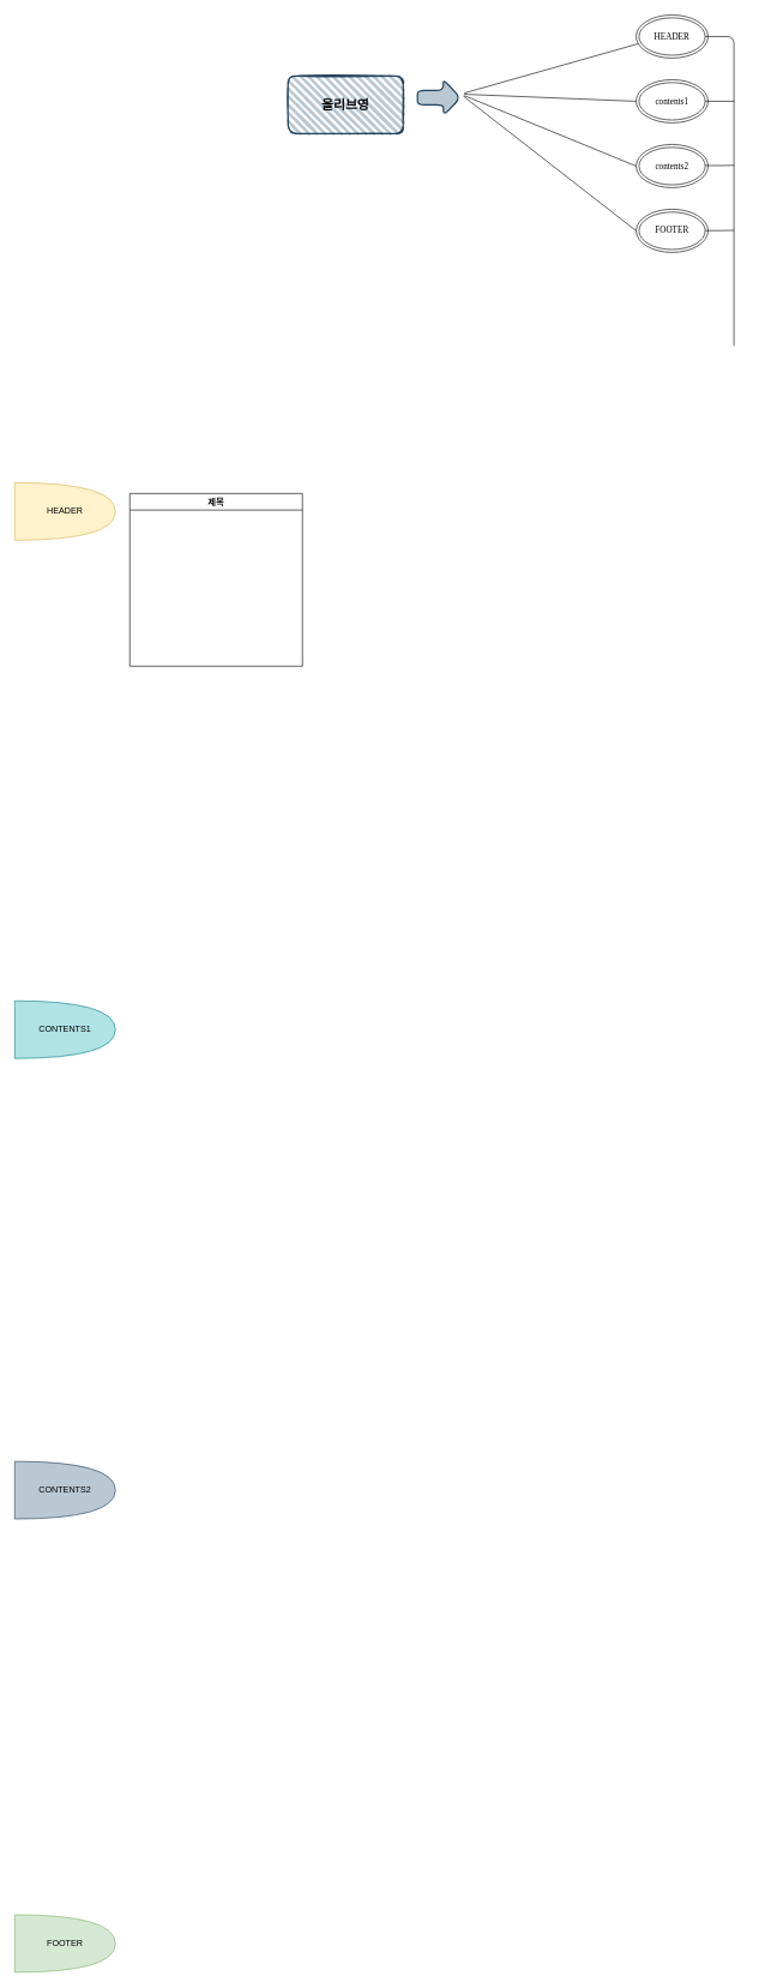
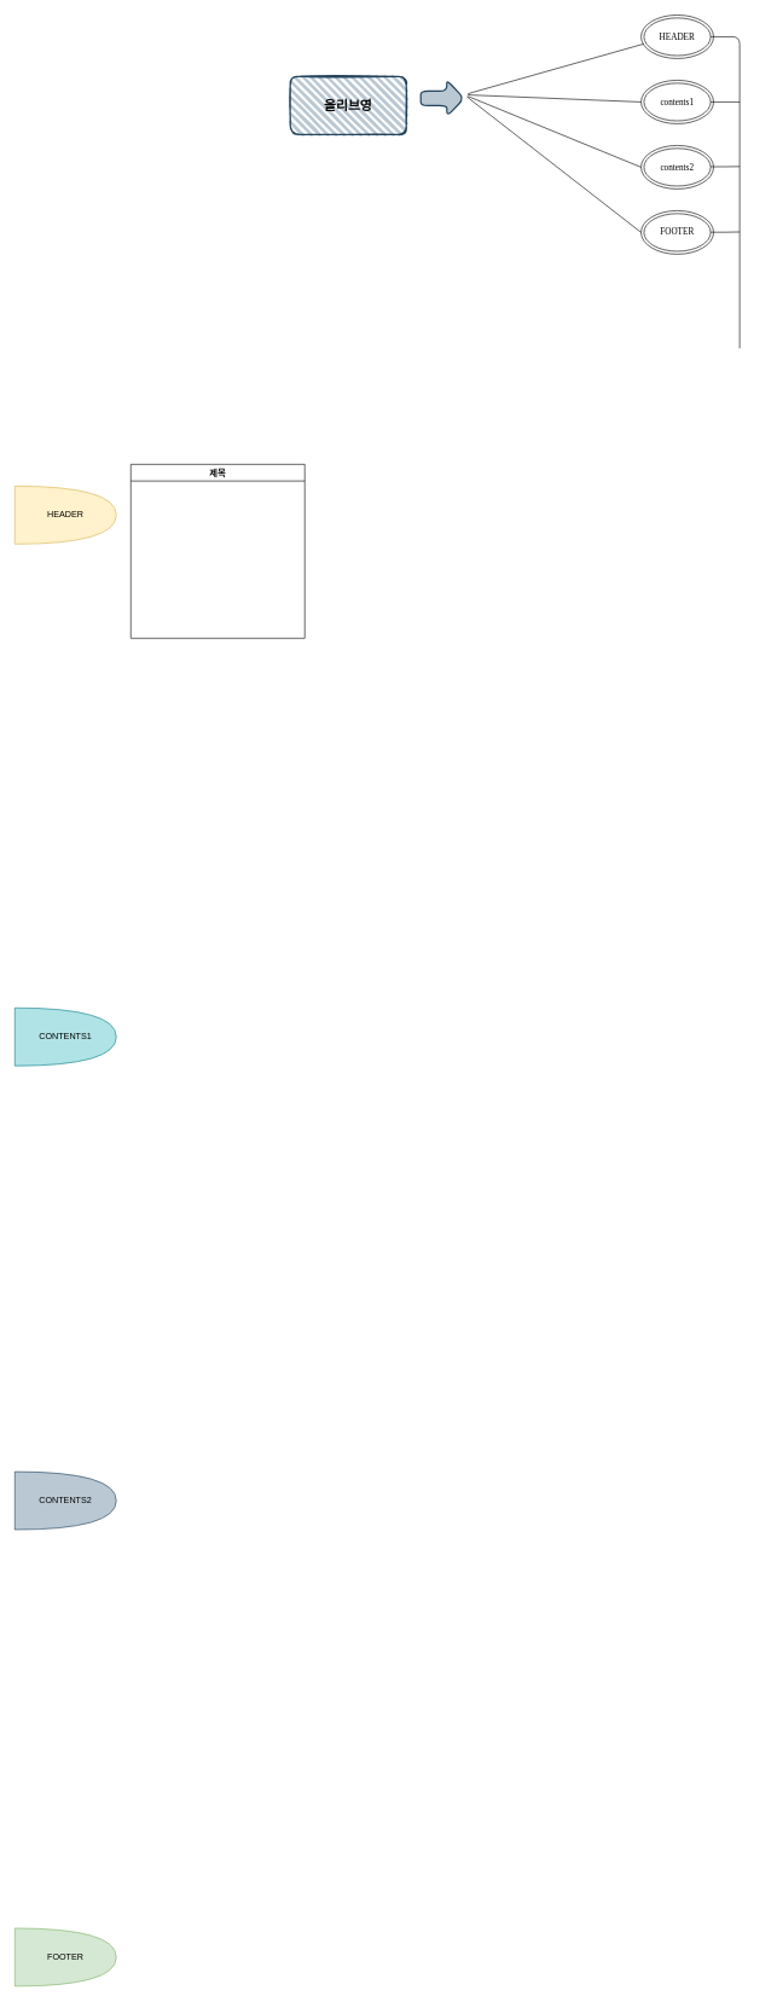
  <mxCell id="0" />
  <mxCell id="1" parent="0" />
  <mxCell id="2" value="&lt;h2&gt;&lt;font face=&quot;Tahoma&quot; color=&quot;#050505&quot;&gt;올리브영&lt;/font&gt;&lt;/h2&gt;" style="rounded=1;whiteSpace=wrap;html=1;strokeWidth=2;fillWeight=4;hachureGap=8;hachureAngle=45;sketch=1;fillColor=#bac8d3;strokeColor=#23445d;" parent="1" vertex="1"><mxGeometry x="400" y="105" width="160" height="80" as="geometry" /></mxCell>
  <mxCell id="3" value="" style="shape=singleArrow;whiteSpace=wrap;html=1;arrowWidth=0.4;arrowSize=0.4;rounded=1;strokeWidth=2;fillWeight=4;hachureGap=8;hachureAngle=45;sketch=0;fillColor=#bac8d3;strokeColor=#23445d;" parent="1" vertex="1"><mxGeometry x="580" y="110" width="60" height="50" as="geometry" /></mxCell>
  <mxCell id="4" value="HEADER" style="ellipse;shape=doubleEllipse;whiteSpace=wrap;html=1;rounded=0;sketch=0;fontFamily=Tahoma;" parent="1" vertex="1"><mxGeometry x="884" y="20" width="100" height="60" as="geometry" /></mxCell>
  <mxCell id="5" value="contents1" style="ellipse;shape=doubleEllipse;whiteSpace=wrap;html=1;rounded=0;sketch=0;fontFamily=Tahoma;" parent="1" vertex="1"><mxGeometry x="884" y="110" width="100" height="60" as="geometry" /></mxCell>
  <mxCell id="6" value="contents2" style="ellipse;shape=doubleEllipse;whiteSpace=wrap;html=1;rounded=0;sketch=0;fontFamily=Tahoma;" parent="1" vertex="1"><mxGeometry x="884" y="200" width="100" height="60" as="geometry" /></mxCell>
  <mxCell id="7" value="FOOTER" style="ellipse;shape=doubleEllipse;whiteSpace=wrap;html=1;rounded=0;sketch=0;fontFamily=Tahoma;" parent="1" vertex="1"><mxGeometry x="884" y="290" width="100" height="60" as="geometry" /></mxCell>
  <mxCell id="8" value="" style="endArrow=none;html=1;rounded=1;sketch=0;fontFamily=Tahoma;curved=0;entryX=0.03;entryY=0.667;entryDx=0;entryDy=0;entryPerimeter=0;exitX=0;exitY=0.5;exitDx=0;exitDy=0;" parent="1" source="5" target="4" edge="1"><mxGeometry width="50" height="50" relative="1" as="geometry"><mxPoint x="880" y="140" as="sourcePoint" /><mxPoint x="990" y="280" as="targetPoint" /><Array as="points"><mxPoint x="640" y="130" /></Array></mxGeometry></mxCell>
  <mxCell id="9" value="" style="endArrow=none;html=1;rounded=1;sketch=0;fontFamily=Tahoma;curved=0;entryX=0;entryY=0.5;entryDx=0;entryDy=0;exitX=0;exitY=0.5;exitDx=0;exitDy=0;" parent="1" source="6" target="7" edge="1"><mxGeometry width="50" height="50" relative="1" as="geometry"><mxPoint x="901" y="233.98" as="sourcePoint" /><mxPoint x="897" y="130.02" as="targetPoint" /><Array as="points"><mxPoint x="640" y="130" /></Array></mxGeometry></mxCell>
  <mxCell id="10" value="" style="edgeStyle=elbowEdgeStyle;elbow=horizontal;endArrow=none;html=1;rounded=1;sketch=0;curved=0;endFill=0;" parent="1" edge="1"><mxGeometry width="50" height="50" relative="1" as="geometry"><mxPoint x="980" y="50" as="sourcePoint" /><mxPoint x="1020" y="480" as="targetPoint" /><Array as="points"><mxPoint x="1020" y="60" /><mxPoint x="1050" y="260" /><mxPoint x="750" y="160" /><mxPoint x="740" y="440" /><mxPoint x="790" y="460" /></Array></mxGeometry></mxCell>
  <mxCell id="11" value="" style="endArrow=none;html=1;rounded=0;" edge="1" parent="1"><mxGeometry width="50" height="50" relative="1" as="geometry"><mxPoint x="980" y="140" as="sourcePoint" /><mxPoint x="1020" y="140" as="targetPoint" /></mxGeometry></mxCell>
  <mxCell id="12" value="" style="endArrow=none;html=1;rounded=0;" edge="1" parent="1"><mxGeometry width="50" height="50" relative="1" as="geometry"><mxPoint x="980" y="229.33" as="sourcePoint" /><mxPoint x="1020" y="229" as="targetPoint" /><Array as="points"><mxPoint x="1000" y="229.33" /></Array></mxGeometry></mxCell>
  <mxCell id="13" value="" style="endArrow=none;html=1;rounded=0;" edge="1" parent="1"><mxGeometry width="50" height="50" relative="1" as="geometry"><mxPoint x="980" y="319.66" as="sourcePoint" /><mxPoint x="1020" y="319.33" as="targetPoint" /><Array as="points"><mxPoint x="1000" y="319.66" /></Array></mxGeometry></mxCell>
  <mxCell id="14" value="HEADER" style="shape=or;whiteSpace=wrap;html=1;fillColor=#fff2cc;strokeColor=#d6b656;" vertex="1" parent="1"><mxGeometry x="20" y="670" width="140" height="80" as="geometry" /></mxCell>
  <mxCell id="15" value="CONTENTS1" style="shape=or;whiteSpace=wrap;html=1;fillColor=#b0e3e6;strokeColor=#0e8088;" vertex="1" parent="1"><mxGeometry x="20" y="1390" width="140" height="80" as="geometry" /></mxCell>
  <mxCell id="16" value="CONTENTS2" style="shape=or;whiteSpace=wrap;html=1;fillColor=#bac8d3;strokeColor=#23445d;" vertex="1" parent="1"><mxGeometry x="20" y="2030" width="140" height="80" as="geometry" /></mxCell>
  <mxCell id="17" value="FOOTER" style="shape=or;whiteSpace=wrap;html=1;fillColor=#d5e8d4;strokeColor=#82b366;" vertex="1" parent="1"><mxGeometry x="20" y="2660" width="140" height="80" as="geometry" /></mxCell>
- <mxCell id="18" value="제목" style="swimlane;" vertex="1" parent="1"><mxGeometry x="180" y="685" width="240" height="240" as="geometry" /></mxCell>
+ <mxCell id="18" value="제목" style="swimlane;" vertex="1" parent="1"><mxGeometry x="180" y="640" width="240" height="240" as="geometry" /></mxCell>
